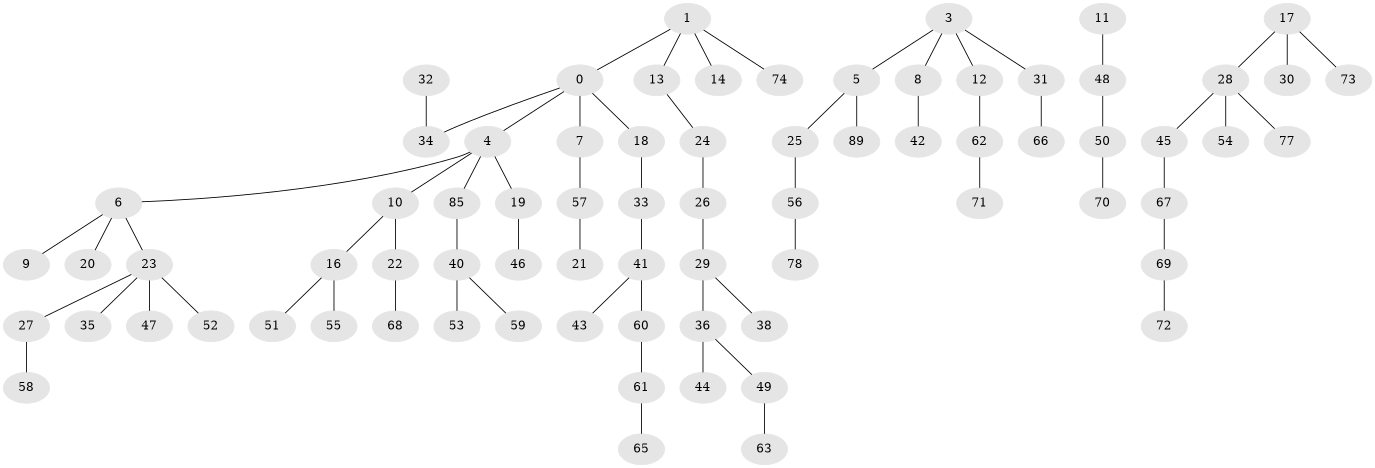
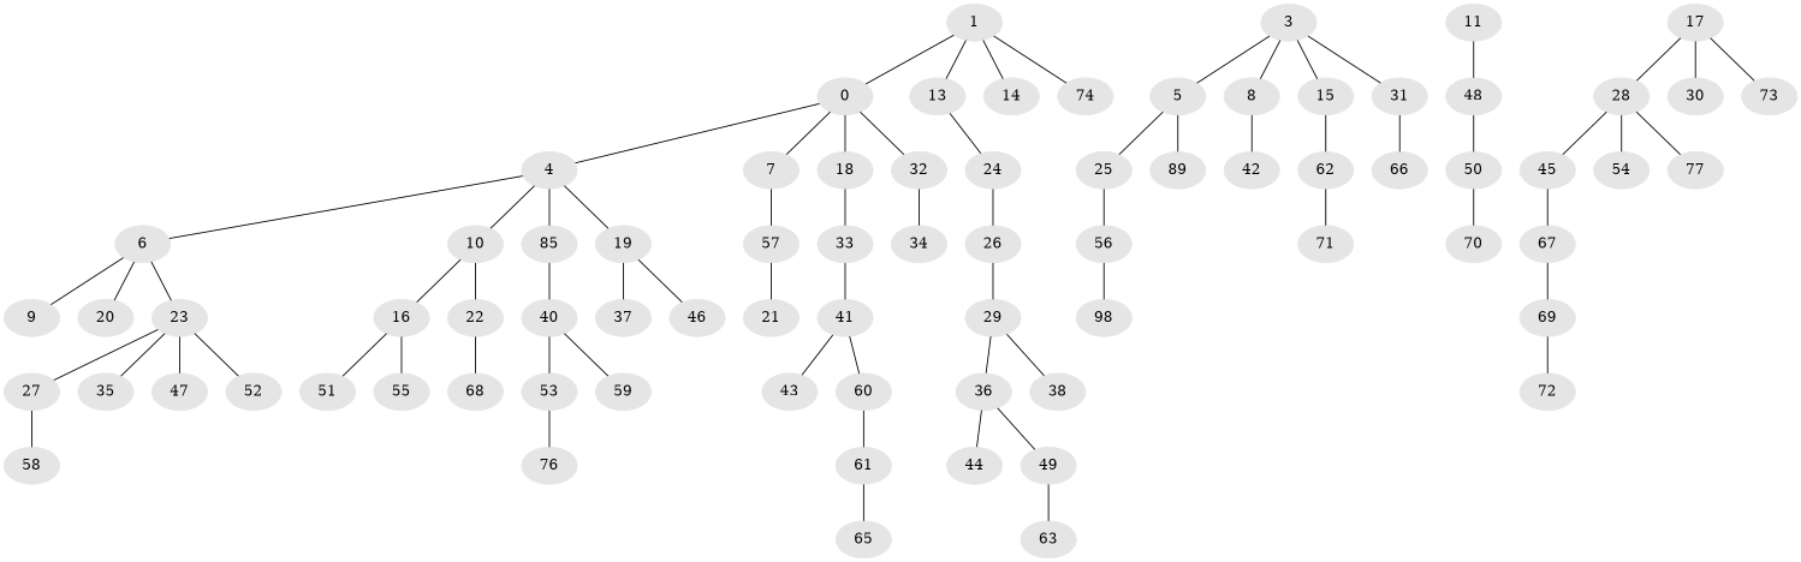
  graph {
    node [color=gray90 style=filled]
    n1 [label=0]
    1
    13
    14
    74
    4
    7
    18
    32
    3
    5
    8
-   12
+   12 [label=15]
    31
    24
    6
    10
    n18 [label=85]
    19
    57
    33
    34
    25
    n24 [label=89]
    42
    62
    66
    9
    20
    23
    16
    22
    40
+   37
    46
    56
    27
    35
    47
    52
    21
    11
    48
    51
    55
    68
    50
    71
    17
    28
    30
    73
    26
    53
    59
    45
    54
    77
    41
    58
    29
-   78
+   78 [label=98]
    36
    38
    67
    44
    49
    43
    60
    63
+   76
    61
    69
    70
    65
    72
    n1 -- 4
    n1 -- 7
    n1 -- 18
-   n1 -- 34
+   n1 -- 32
    1 -- n1
    1 -- 13
    1 -- 14
    1 -- 74
    13 -- 24
    4 -- 6
    4 -- 10
    4 -- n18
    4 -- 19
    7 -- 57
    18 -- 33
    32 -- 34
    3 -- 5
    3 -- 8
    3 -- 12
    3 -- 31
    5 -- 25
    5 -- n24
    8 -- 42
    12 -- 62
    31 -- 66
    24 -- 26
    6 -- 9
    6 -- 20
    6 -- 23
    10 -- 16
    10 -- 22
    n18 -- 40
+   19 -- 37
    19 -- 46
    57 -- 21
    33 -- 41
    25 -- 56
    62 -- 71
    23 -- 27
    23 -- 35
    23 -- 47
    23 -- 52
    16 -- 51
    16 -- 55
    22 -- 68
    40 -- 53
    40 -- 59
    56 -- 78
    27 -- 58
    11 -- 48
    48 -- 50
    50 -- 70
    17 -- 28
    17 -- 30
    17 -- 73
    28 -- 45
    28 -- 54
    28 -- 77
    26 -- 29
+   53 -- 76
    45 -- 67
    41 -- 43
    41 -- 60
    29 -- 36
    29 -- 38
    36 -- 44
    36 -- 49
    67 -- 69
    49 -- 63
    60 -- 61
    61 -- 65
    69 -- 72
  }
